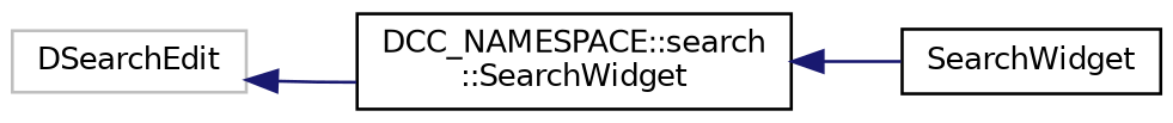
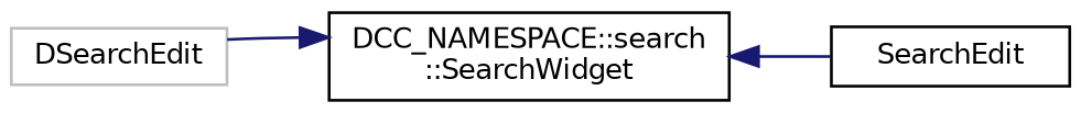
  digraph {
    rankdir=LR
    node [color=black fillcolor=white fontname=Helvetica fontsize=10 shape=record style=filled]
    edge [color=midnightblue dir=back fontname=Helvetica fontsize=10 labelfontname=Helvetica labelfontsize=10 style=solid]
    n1 [color=grey75 height=0.2 label=DSearchEdit width=0.4]
    n2 [height=0.2 label="DCC_NAMESPACE::search\l::SearchWidget" width=0.4]
-   n3 [height=0.2 label=SearchWidget width=0.4]
-   n1 -> n2
+   n3 [height=0.2 label=SearchEdit width=0.4]
+   n2 -> n1
    n2 -> n3
  }
